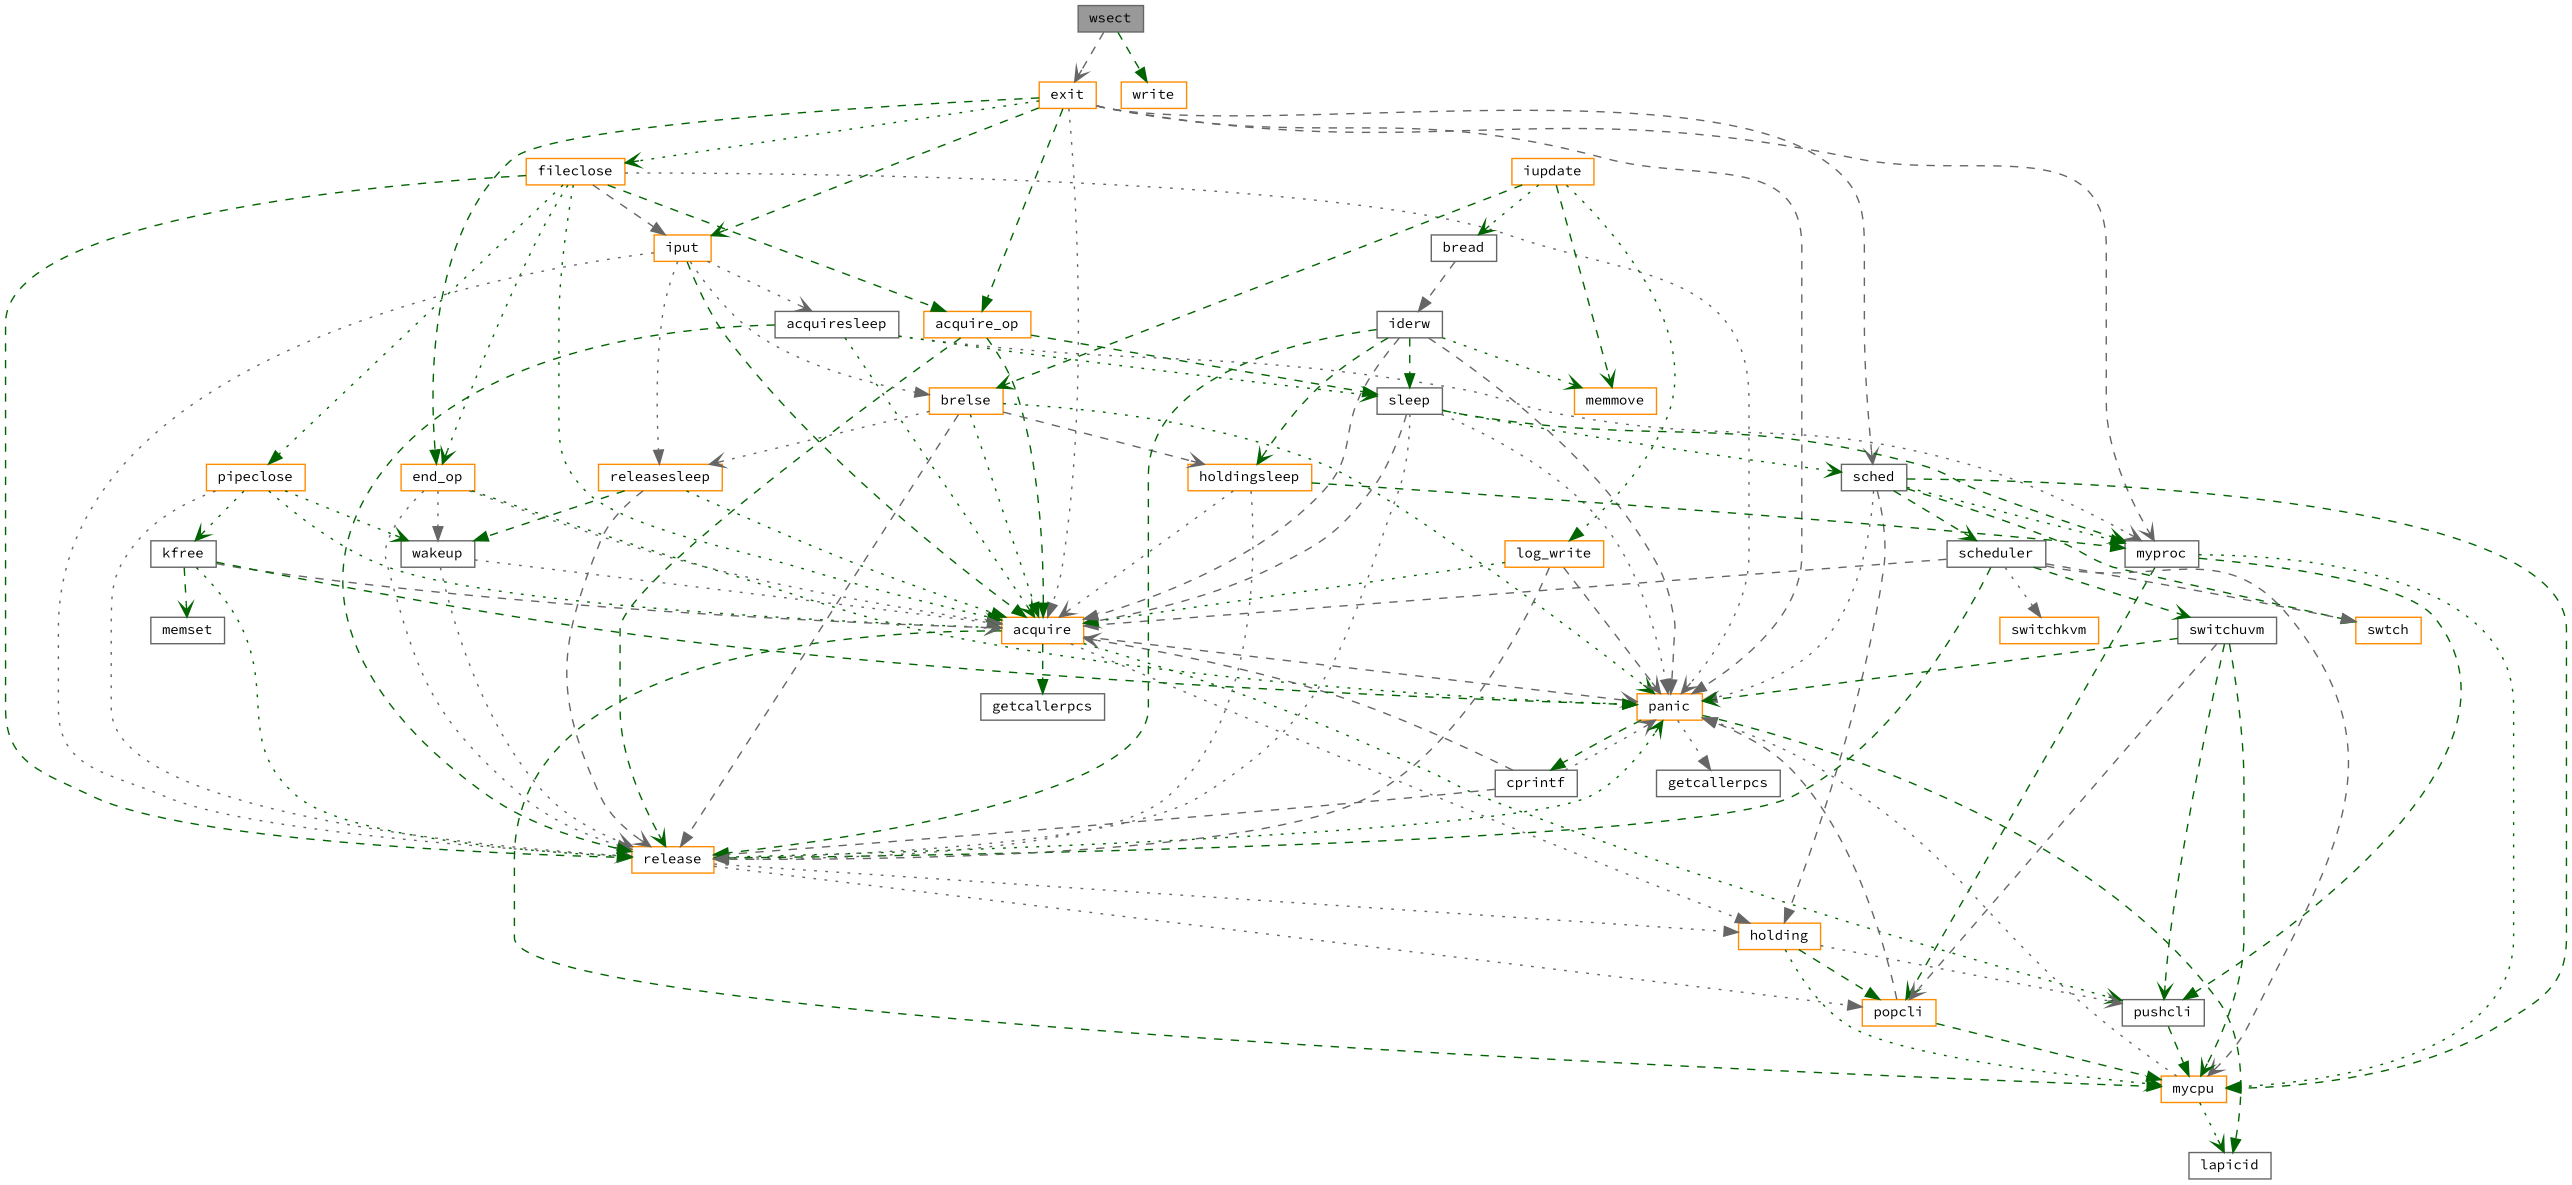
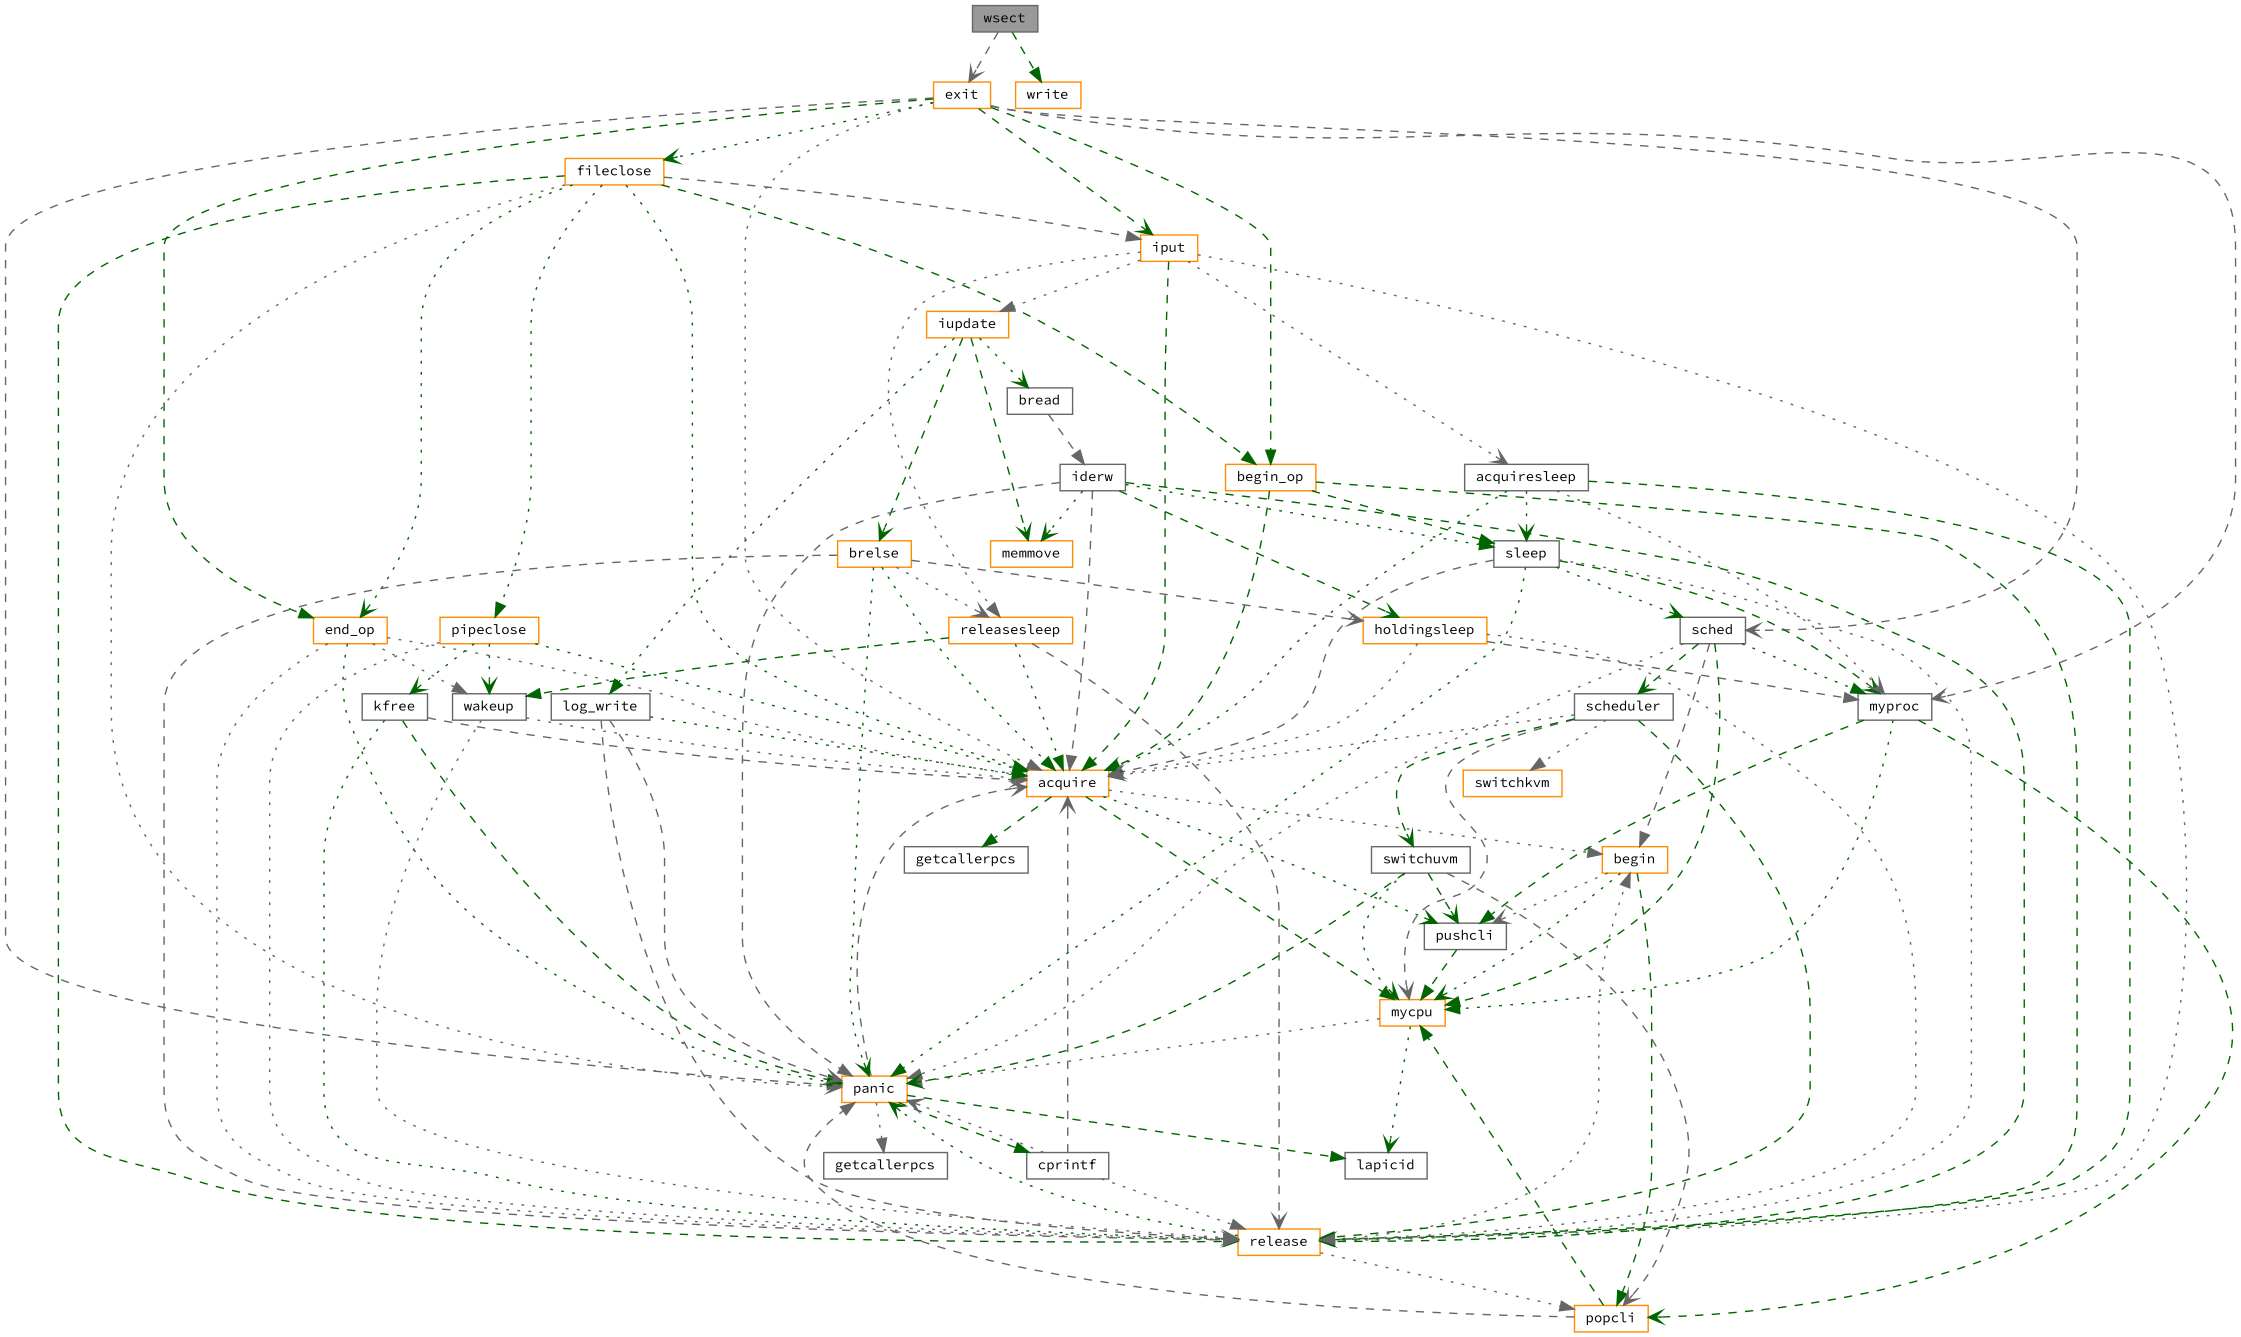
  digraph {
    fontname="Source Code Pro"
    rankdir=TB
    node [color=darkorange fillcolor=white fontname="Source Code Pro" fontsize=10 shape=box style=filled]
    edge [arrowhead=normal color=darkgreen fontname="Source Code Pro" fontsize=10 labelfontname=Helvetica labelfontsize=10 style=dashed]
    n1 [color=gray40 fillcolor=grey60 fontcolor=black height=0.2 label=wsect width=0.4]
    n2 [height=0.2 label=exit width=0.4]
    n3 [height=0.2 label=write width=0.4]
    n4 [height=0.2 label=acquire width=0.4]
    n5 [height=0.2 label=panic width=0.4]
-   n6 [height=0.2 label=acquire_op width=0.4]
+   n6 [height=0.2 label=begin_op width=0.4]
    n7 [color=gray40 height=0.2 label=myproc width=0.4]
    n8 [color=gray40 height=0.2 label=sched width=0.4]
    n9 [height=0.2 label=end_op width=0.4]
    n10 [height=0.2 label=fileclose width=0.4]
    n11 [height=0.2 label=iput width=0.4]
    n12 [color=gray40 height=0.2 label=getcallerpcs width=0.4]
-   n13 [height=0.2 label=holding width=0.4]
+   n13 [height=0.2 label=begin width=0.4]
    n14 [height=0.2 label=mycpu width=0.4]
    n15 [color=gray40 height=0.2 label=pushcli width=0.4]
    n16 [color=gray40 height=0.2 label=lapicid width=0.4]
    n17 [color=gray40 height=0.2 label=cprintf width=0.4]
    n18 [color=gray40 height=0.2 label=getcallerpcs width=0.4]
    n19 [height=0.2 label=release width=0.4]
    n20 [color=gray40 height=0.2 label=sleep width=0.4]
    n21 [height=0.2 label=popcli width=0.4]
    n22 [color=gray40 height=0.2 label=scheduler width=0.4]
-   n23 [height=0.2 label=swtch width=0.4]
    n24 [color=gray40 height=0.2 label=wakeup width=0.4]
    n25 [height=0.2 label=pipeclose width=0.4]
    n26 [color=gray40 height=0.2 label=acquiresleep width=0.4]
    n27 [height=0.2 label=iupdate width=0.4]
    n28 [height=0.2 label=releasesleep width=0.4]
    n29 [height=0.2 label=switchkvm width=0.4]
    n30 [color=gray40 height=0.2 label=switchuvm width=0.4]
    n31 [color=gray40 height=0.2 label=kfree width=0.4]
    n32 [color=gray40 height=0.2 label=bread width=0.4]
    n33 [height=0.2 label=memmove width=0.4]
    n34 [height=0.2 label=brelse width=0.4]
-   n35 [height=0.2 label=log_write width=0.4]
+   n35 [color=gray40 height=0.2 label=log_write width=0.4]
    n36 [color=gray40 height=0.2 label=iderw width=0.4]
    n37 [height=0.2 label=holdingsleep width=0.4]
-   n38 [color=gray40 height=0.2 label=memset width=0.4]
    n1 -> n2 [arrowhead=vee color=gray40]
    n1 -> n3
    n2 -> n4 [color=gray40 style=dotted]
    n2 -> n5 [color=gray40]
    n2 -> n6
    n2 -> n7 [arrowhead=vee color=gray40]
    n2 -> n8 [arrowhead=vee color=gray40]
    n2 -> n9
    n2 -> n10 [arrowhead=vee style=dotted]
    n2 -> n11 [arrowhead=vee]
-   n4 -> n5 [arrowhead=vee color=gray40]
+   n5 -> n4 [arrowhead=vee color=gray40]
    n4 -> n12
    n4 -> n13 [color=gray40 style=dotted]
    n4 -> n14
    n4 -> n15 [arrowhead=vee style=dotted]
    n5 -> n16
    n5 -> n17
    n5 -> n18 [color=gray40 style=dotted]
    n6 -> n4
    n6 -> n19 [arrowhead=vee]
    n6 -> n20
    n7 -> n14 [style=dotted]
    n7 -> n15
    n7 -> n21 [arrowhead=vee]
    n8 -> n5 [color=gray40 style=dotted]
    n8 -> n7 [style=dotted]
    n8 -> n13 [color=gray40]
    n8 -> n14
    n8 -> n22 [arrowhead=vee]
-   n8 -> n23
    n9 -> n4 [arrowhead=vee color=gray40 style=dotted]
    n9 -> n5 [style=dotted]
    n9 -> n19 [color=gray40 style=dotted]
    n9 -> n24 [color=gray40 style=dotted]
    n10 -> n4 [style=dotted]
    n10 -> n5 [arrowhead=vee color=gray40 style=dotted]
    n10 -> n6
    n10 -> n9 [arrowhead=vee style=dotted]
    n10 -> n11 [color=gray40]
    n10 -> n19
    n10 -> n25 [style=dotted]
    n11 -> n4
    n11 -> n19 [color=gray40 style=dotted]
    n11 -> n26 [arrowhead=vee color=gray40 style=dotted]
-   n11 -> n34 [color=gray40 style=dotted]
+   n11 -> n27 [color=gray40 style=dotted]
    n11 -> n28 [color=gray40 style=dotted]
    n13 -> n14 [arrowhead=vee style=dotted]
    n13 -> n15 [arrowhead=vee color=gray40 style=dotted]
    n13 -> n21
    n14 -> n5 [color=gray40 style=dotted]
    n14 -> n16 [arrowhead=vee style=dotted]
    n15 -> n14
    n17 -> n4 [arrowhead=vee color=gray40]
    n17 -> n5 [arrowhead=vee color=gray40 style=dotted]
-   n17 -> n19 [color=gray40]
+   n17 -> n19 [color=gray40 style=dotted]
    n19 -> n5 [arrowhead=vee style=dotted]
    n19 -> n13 [color=gray40 style=dotted]
    n19 -> n21 [color=gray40 style=dotted]
    n20 -> n4 [arrowhead=vee color=gray40]
-   n20 -> n5 [color=gray40 style=dotted]
+   n20 -> n5 [style=dotted]
    n20 -> n7 [arrowhead=vee]
    n20 -> n8 [arrowhead=vee style=dotted]
    n20 -> n19 [color=gray40 style=dotted]
    n21 -> n5 [color=gray40]
    n21 -> n14
-   n22 -> n4 [color=gray40]
+   n22 -> n4 [color=gray40 style=dotted]
    n22 -> n14 [arrowhead=vee color=gray40]
    n22 -> n19
-   n22 -> n23 [color=gray40]
    n22 -> n29 [color=gray40 style=dotted]
    n22 -> n30 [arrowhead=vee]
    n24 -> n4 [color=gray40 style=dotted]
    n24 -> n19 [arrowhead=vee color=gray40 style=dotted]
    n25 -> n4 [arrowhead=vee style=dotted]
    n25 -> n19 [arrowhead=vee color=gray40 style=dotted]
    n25 -> n24 [arrowhead=vee style=dotted]
    n25 -> n31 [arrowhead=vee style=dotted]
    n26 -> n4 [arrowhead=vee style=dotted]
    n26 -> n7 [arrowhead=vee color=gray40 style=dotted]
    n26 -> n19
    n26 -> n20 [arrowhead=vee style=dotted]
    n27 -> n32 [arrowhead=vee style=dotted]
    n27 -> n33 [arrowhead=vee]
    n27 -> n34 [arrowhead=vee]
    n27 -> n35 [style=dotted]
    n28 -> n4 [style=dotted]
    n28 -> n19 [arrowhead=vee color=gray40]
    n28 -> n24
    n30 -> n5 [arrowhead=vee]
-   n30 -> n14 [arrowhead=vee]
+   n30 -> n14 [arrowhead=vee style=dotted]
    n30 -> n15 [arrowhead=vee]
    n30 -> n21 [arrowhead=vee color=gray40]
    n31 -> n4 [arrowhead=vee color=gray40]
    n31 -> n5
    n31 -> n19 [style=dotted]
-   n31 -> n38 [arrowhead=vee]
    n32 -> n36 [color=gray40]
    n34 -> n4 [style=dotted]
    n34 -> n5 [arrowhead=vee style=dotted]
    n34 -> n19 [color=gray40]
    n34 -> n28 [arrowhead=vee color=gray40 style=dotted]
    n34 -> n37 [arrowhead=vee color=gray40]
    n35 -> n4 [style=dotted]
    n35 -> n5 [arrowhead=vee color=gray40]
    n35 -> n19 [color=gray40]
    n36 -> n4 [color=gray40]
    n36 -> n5 [color=gray40]
    n36 -> n19
-   n36 -> n20
+   n36 -> n20 [style=dotted]
    n36 -> n33 [arrowhead=vee style=dotted]
    n36 -> n37 [arrowhead=vee]
    n37 -> n4 [arrowhead=vee color=gray40 style=dotted]
-   n37 -> n7
+   n37 -> n7 [color=gray40]
    n37 -> n19 [color=gray40 style=dotted]
  }
